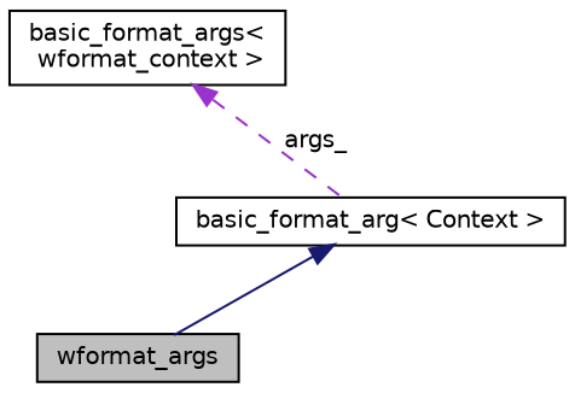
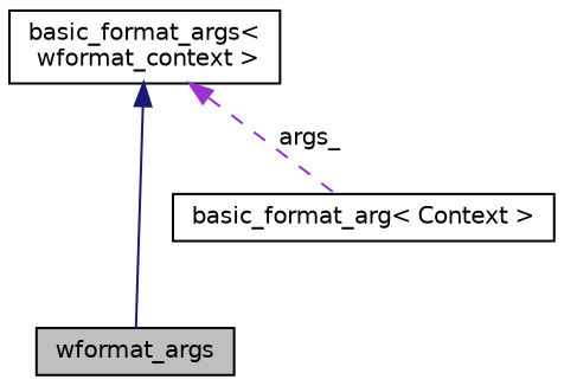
  digraph {
    node [color=black fillcolor=white fontname=Helvetica fontsize=10 shape=record style=filled]
    edge [dir=back fontname=Helvetica fontsize=10 labelfontname=Helvetica labelfontsize=10]
    n1 [fillcolor=grey75 fontcolor=black height=0.2 label=wformat_args width=0.4]
    n2 [height=0.2 label="basic_format_args\<\l wformat_context \>" width=0.4]
    n3 [height=0.2 label="basic_format_arg\< Context \>" width=0.4]
-   n3 -> n1 [color=midnightblue style=solid]
+   n2 -> n1 [color=midnightblue style=solid]
    n2 -> n3 [color=darkorchid3 label=" args_" style=dashed]
  }
